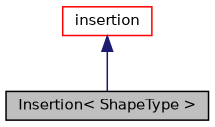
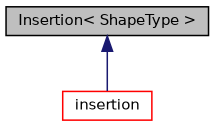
  digraph {
    fontname="DejaVu Sans"
    node [fontname="DejaVu Sans" fontsize=10 shape=record style=filled]
    n1 [color=black fillcolor=grey75 fontcolor=black height=0.2 label="Insertion\< ShapeType \>" width=0.4]
    n2 [color=red fillcolor=white height=0.2 label=insertion width=0.4]
-   n2 -> n1 [color=midnightblue dir=back fontname="DejaVu Sans" fontsize=10 labelfontname=Helvetica labelfontsize=10 style=solid]
+   n1 -> n2 [color=midnightblue dir=back fontname="DejaVu Sans" fontsize=10 labelfontname=Helvetica labelfontsize=10 style=solid]
  }
